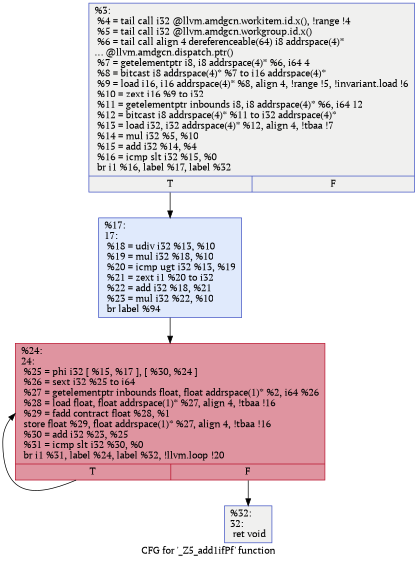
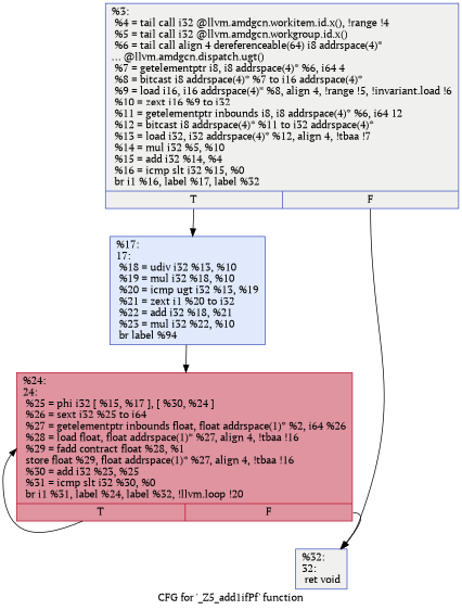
  digraph {
    fontname="PT Serif"
    label="CFG for '_Z5_add1ifPf' function"
    node [color="#3d50c3ff" fillcolor="#dedcdb70" fontname="PT Serif" shape=record style=filled]
    edge [fontname="PT Serif" tailport=s0]
-   n1 [label="{%3:\l  %4 = tail call i32 @llvm.amdgcn.workitem.id.x(), !range !4\l  %5 = tail call i32 @llvm.amdgcn.workgroup.id.x()\l  %6 = tail call align 4 dereferenceable(64) i8 addrspace(4)*\l... @llvm.amdgcn.dispatch.ptr()\l  %7 = getelementptr i8, i8 addrspace(4)* %6, i64 4\l  %8 = bitcast i8 addrspace(4)* %7 to i16 addrspace(4)*\l  %9 = load i16, i16 addrspace(4)* %8, align 4, !range !5, !invariant.load !6\l  %10 = zext i16 %9 to i32\l  %11 = getelementptr inbounds i8, i8 addrspace(4)* %6, i64 12\l  %12 = bitcast i8 addrspace(4)* %11 to i32 addrspace(4)*\l  %13 = load i32, i32 addrspace(4)* %12, align 4, !tbaa !7\l  %14 = mul i32 %5, %10\l  %15 = add i32 %14, %4\l  %16 = icmp slt i32 %15, %0\l  br i1 %16, label %17, label %32\l|{<s0>T|<s1>F}}"]
+   n1 [label="{%3:\l  %4 = tail call i32 @llvm.amdgcn.workitem.id.x(), !range !4\l  %5 = tail call i32 @llvm.amdgcn.workgroup.id.x()\l  %6 = tail call align 4 dereferenceable(64) i8 addrspace(4)*\l... @llvm.amdgcn.dispatch.ugt()\l  %7 = getelementptr i8, i8 addrspace(4)* %6, i64 4\l  %8 = bitcast i8 addrspace(4)* %7 to i16 addrspace(4)*\l  %9 = load i16, i16 addrspace(4)* %8, align 4, !range !5, !invariant.load !6\l  %10 = zext i16 %9 to i32\l  %11 = getelementptr inbounds i8, i8 addrspace(4)* %6, i64 12\l  %12 = bitcast i8 addrspace(4)* %11 to i32 addrspace(4)*\l  %13 = load i32, i32 addrspace(4)* %12, align 4, !tbaa !7\l  %14 = mul i32 %5, %10\l  %15 = add i32 %14, %4\l  %16 = icmp slt i32 %15, %0\l  br i1 %16, label %17, label %32\l|{<s0>T|<s1>F}}"]
    n2 [fillcolor="#b9d0f970" label="{%17:\l17:                                               \l  %18 = udiv i32 %13, %10\l  %19 = mul i32 %18, %10\l  %20 = icmp ugt i32 %13, %19\l  %21 = zext i1 %20 to i32\l  %22 = add i32 %18, %21\l  %23 = mul i32 %22, %10\l  br label %94\l}"]
    n3 [label="{%32:\l32:                                               \l  ret void\l}"]
    n4 [color="#b70d28ff" fillcolor="#b70d2870" label="{%24:\l24:                                               \l  %25 = phi i32 [ %15, %17 ], [ %30, %24 ]\l  %26 = sext i32 %25 to i64\l  %27 = getelementptr inbounds float, float addrspace(1)* %2, i64 %26\l  %28 = load float, float addrspace(1)* %27, align 4, !tbaa !16\l  %29 = fadd contract float %28, %1\l  store float %29, float addrspace(1)* %27, align 4, !tbaa !16\l  %30 = add i32 %23, %25\l  %31 = icmp slt i32 %30, %0\l  br i1 %31, label %24, label %32, !llvm.loop !20\l|{<s0>T|<s1>F}}"]
    n1 -> n2
+   n1 -> n3 [tailport=s1]
    n2 -> n4
    n4 -> n3 [tailport=s1]
    n4 -> n4
  }
